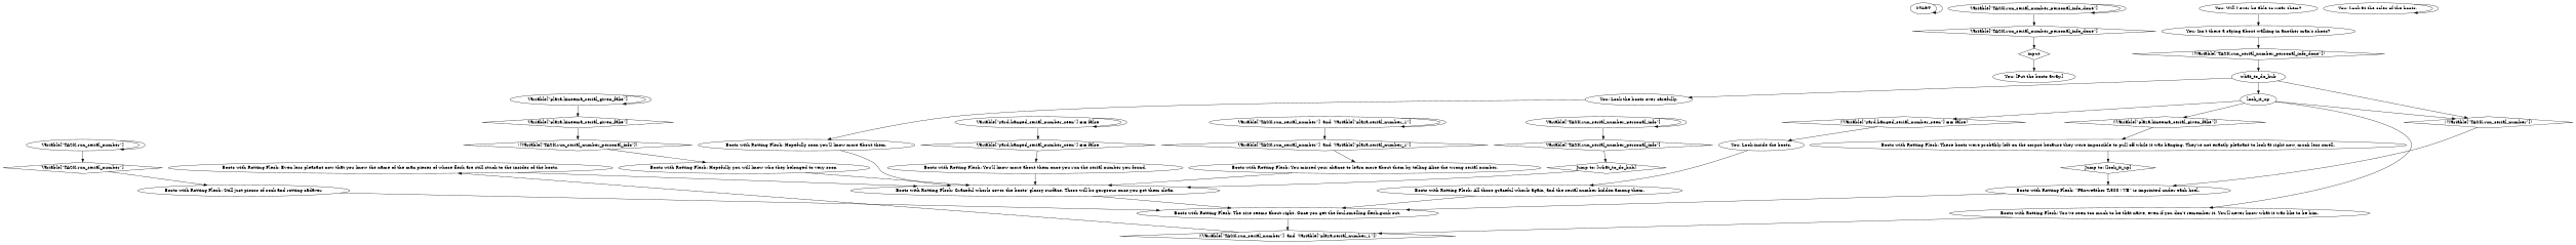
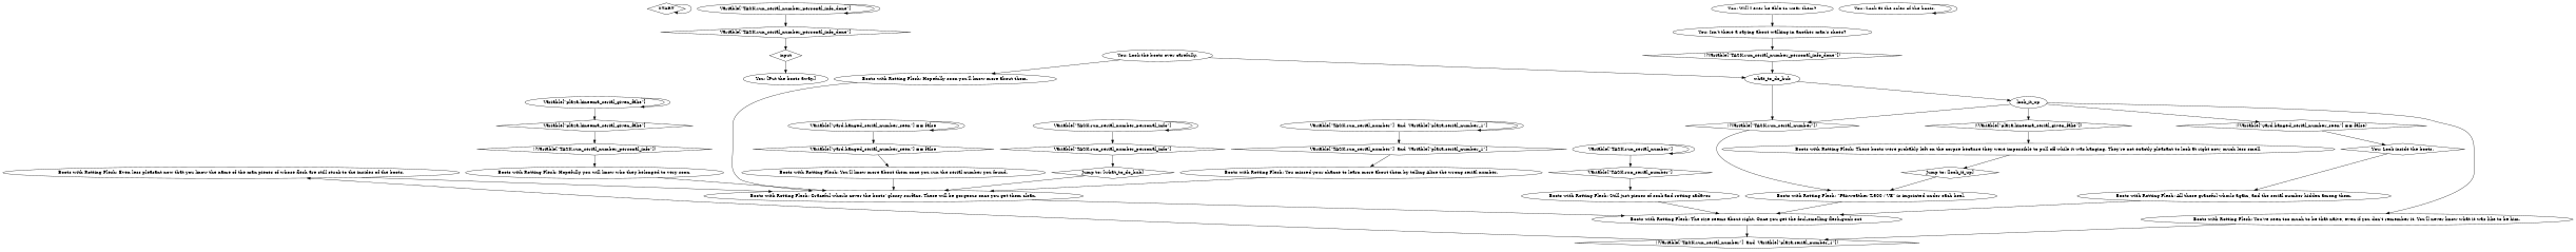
  digraph {
-   n1 [label=START]
+   n1 [label=START shape=diamond]
    n2 [label=input shape=diamond]
    n3 [label="You: [Put the boots away.]"]
    n4 [label="Boots with Rotting Flesh: Even less pleasant now that you know the name of the man pieces of whose flesh are still stuck to the insides of the boots."]
    n5 [label="Boots with Rotting Flesh: Graceful whorls cover the boots' glossy surface. These will be gorgeous once you get them clean."]
    n6 [label="Boots with Rotting Flesh: The size seems about right. Once you get the foul-smelling flesh-gunk out."]
    n7 [label="Variable[\"TASK.run_serial_number\"]"]
    n8 [label="Variable[\"TASK.run_serial_number\"]" shape=diamond]
    n9 [label="Boots with Rotting Flesh: Still just pieces of sock and rotting cadaver."]
    n10 [label="!(Variable[\"TASK.run_serial_number\"])" shape=diamond]
    n11 [label="Boots with Rotting Flesh: \"Fairweather T-500 / VE\" is imprinted under each heel."]
    n12 [label="Boots with Rotting Flesh: These boots were probably left on the corpse because they were impossible to pull off while it was hanging. They're not exactly pleasant to look at right now, much less smell."]
    n13 [label="Jump to: [look_it_up]" shape=diamond]
    n14 [label="Variable[\"TASK.run_serial_number\"]  and  Variable[\"plaza.serial_number_1\"]"]
    n15 [label="Variable[\"TASK.run_serial_number\"]  and  Variable[\"plaza.serial_number_1\"]" shape=diamond]
    n16 [label="Boots with Rotting Flesh: You missed your chance to learn more about them by telling Alice the wrong serial number."]
    n17 [label="!(Variable[\"TASK.run_serial_number\"]  and  Variable[\"plaza.serial_number_1\"])" shape=diamond]
    n18 [label="Jump to: [what_to_do_hub]" shape=diamond]
    n19 [label="Boots with Rotting Flesh: Hopefully you will know who they belonged to very soon."]
    n20 [label="Variable[\"plaza.kineema_serial_given_fake\"]"]
    n21 [label="Variable[\"plaza.kineema_serial_given_fake\"]" shape=diamond]
    n22 [label="!(Variable[\"TASK.run_serial_number_personal_info\"])" shape=diamond]
    n23 [label="!(Variable[\"plaza.kineema_serial_given_fake\"])" shape=diamond]
    n24 [label="You: Look at the soles of the boots."]
    n25 [label=look_it_up]
    n26 [label="Boots with Rotting Flesh: You've seen too much to be that naive, even if you don't remember it. You'll never know what it was like to be him."]
    n27 [label="!(Variable[\"yard.hanged_serial_number_seen\"] == false)" shape=diamond]
-   n28 [label="You: Look inside the boots."]
+   n28 [label="You: Look inside the boots." shape=diamond]
    n29 [label="You: Isn't there a saying about walking in another man's shoes?"]
    n30 [label="!(Variable[\"TASK.run_serial_number_personal_info_done\"])" shape=diamond]
    n31 [label=what_to_do_hub]
    n32 [label="Variable[\"TASK.run_serial_number_personal_info_done\"]"]
    n33 [label="Variable[\"TASK.run_serial_number_personal_info_done\"]" shape=diamond]
    n34 [label="You: Look the boots over carefully."]
    n35 [label="Boots with Rotting Flesh: All those graceful whorls again, and the serial number hidden among them."]
    n36 [label="Boots with Rotting Flesh: You'll know more about them once you run the serial number you found."]
    n37 [label="Boots with Rotting Flesh: Hopefully soon you'll know more about them."]
    n38 [label="Variable[\"TASK.run_serial_number_personal_info\"]"]
    n39 [label="Variable[\"TASK.run_serial_number_personal_info\"]" shape=diamond]
    n40 [label="Variable[\"yard.hanged_serial_number_seen\"] == false"]
    n41 [label="Variable[\"yard.hanged_serial_number_seen\"] == false" shape=diamond]
    n42 [label="You: Will I ever be able to wear them?"]
    n1 -> n1
    n2 -> n3
    n4 -> n5
    n5 -> n6
    n6 -> n17
    n7 -> n7
    n7 -> n8
    n8 -> n9
    n9 -> n6
    n10 -> n11
    n11 -> n6
    n12 -> n13
    n13 -> n11
    n14 -> n14
    n14 -> n15
    n15 -> n16
    n16 -> n5
    n17 -> n4
    n18 -> n5
    n19 -> n5
    n20 -> n20
    n20 -> n21
    n21 -> n22
    n22 -> n19
    n23 -> n12
    n24 -> n24
    n25 -> n10
    n25 -> n23
    n25 -> n26
    n25 -> n27
    n26 -> n17
    n27 -> n28
    n28 -> n35
    n29 -> n30
    n30 -> n31
    n31 -> n10
    n31 -> n25
-   n31 -> n34
+   n34 -> n31
    n32 -> n32
    n32 -> n33
    n33 -> n2
    n34 -> n37
    n35 -> n6
    n36 -> n5
    n37 -> n5
    n38 -> n38
    n38 -> n39
    n39 -> n18
    n40 -> n40
    n40 -> n41
    n41 -> n36
    n42 -> n29
  }
